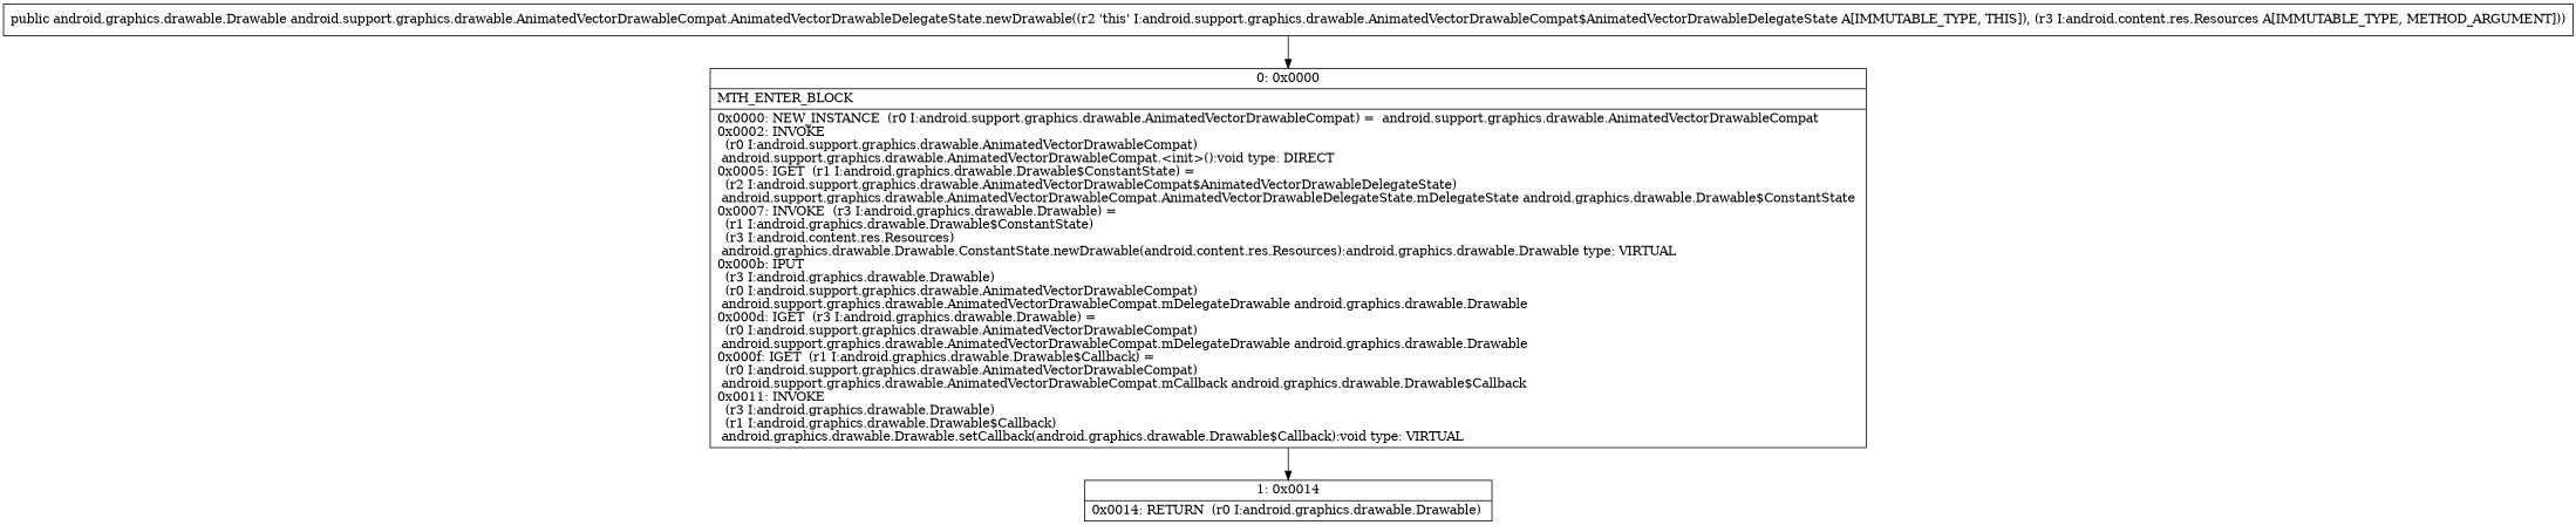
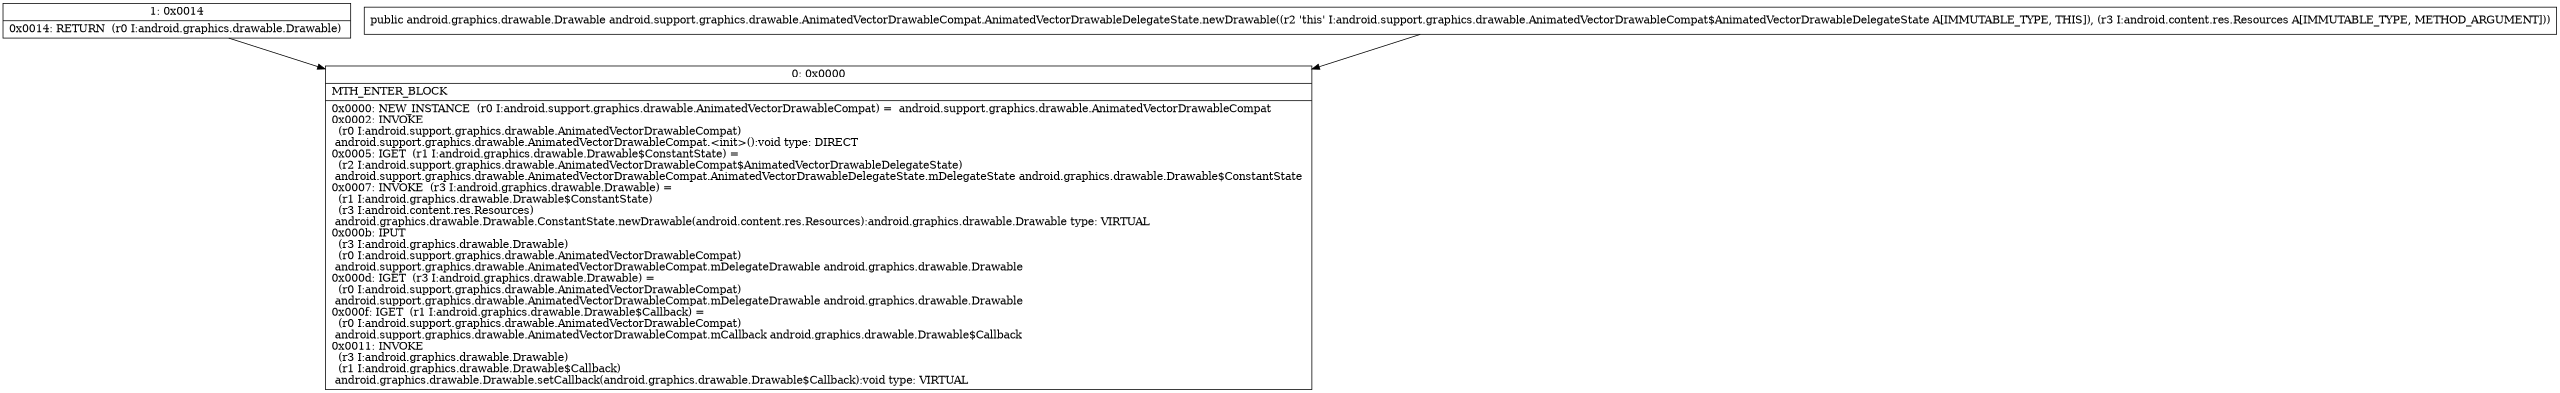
  digraph {
    node [shape=record]
    n1 [label="{0\:\ 0x0000|MTH_ENTER_BLOCK\l|0x0000: NEW_INSTANCE  (r0 I:android.support.graphics.drawable.AnimatedVectorDrawableCompat) =  android.support.graphics.drawable.AnimatedVectorDrawableCompat \l0x0002: INVOKE  \l  (r0 I:android.support.graphics.drawable.AnimatedVectorDrawableCompat)\l android.support.graphics.drawable.AnimatedVectorDrawableCompat.\<init\>():void type: DIRECT \l0x0005: IGET  (r1 I:android.graphics.drawable.Drawable$ConstantState) = \l  (r2 I:android.support.graphics.drawable.AnimatedVectorDrawableCompat$AnimatedVectorDrawableDelegateState)\l android.support.graphics.drawable.AnimatedVectorDrawableCompat.AnimatedVectorDrawableDelegateState.mDelegateState android.graphics.drawable.Drawable$ConstantState \l0x0007: INVOKE  (r3 I:android.graphics.drawable.Drawable) = \l  (r1 I:android.graphics.drawable.Drawable$ConstantState)\l  (r3 I:android.content.res.Resources)\l android.graphics.drawable.Drawable.ConstantState.newDrawable(android.content.res.Resources):android.graphics.drawable.Drawable type: VIRTUAL \l0x000b: IPUT  \l  (r3 I:android.graphics.drawable.Drawable)\l  (r0 I:android.support.graphics.drawable.AnimatedVectorDrawableCompat)\l android.support.graphics.drawable.AnimatedVectorDrawableCompat.mDelegateDrawable android.graphics.drawable.Drawable \l0x000d: IGET  (r3 I:android.graphics.drawable.Drawable) = \l  (r0 I:android.support.graphics.drawable.AnimatedVectorDrawableCompat)\l android.support.graphics.drawable.AnimatedVectorDrawableCompat.mDelegateDrawable android.graphics.drawable.Drawable \l0x000f: IGET  (r1 I:android.graphics.drawable.Drawable$Callback) = \l  (r0 I:android.support.graphics.drawable.AnimatedVectorDrawableCompat)\l android.support.graphics.drawable.AnimatedVectorDrawableCompat.mCallback android.graphics.drawable.Drawable$Callback \l0x0011: INVOKE  \l  (r3 I:android.graphics.drawable.Drawable)\l  (r1 I:android.graphics.drawable.Drawable$Callback)\l android.graphics.drawable.Drawable.setCallback(android.graphics.drawable.Drawable$Callback):void type: VIRTUAL \l}"]
    n2 [label="{1\:\ 0x0014|0x0014: RETURN  (r0 I:android.graphics.drawable.Drawable) \l}"]
    n3 [label="{public android.graphics.drawable.Drawable android.support.graphics.drawable.AnimatedVectorDrawableCompat.AnimatedVectorDrawableDelegateState.newDrawable((r2 'this' I:android.support.graphics.drawable.AnimatedVectorDrawableCompat$AnimatedVectorDrawableDelegateState A[IMMUTABLE_TYPE, THIS]), (r3 I:android.content.res.Resources A[IMMUTABLE_TYPE, METHOD_ARGUMENT])) }"]
-   n1 -> n2
+   n2 -> n1
    n3 -> n1
  }
